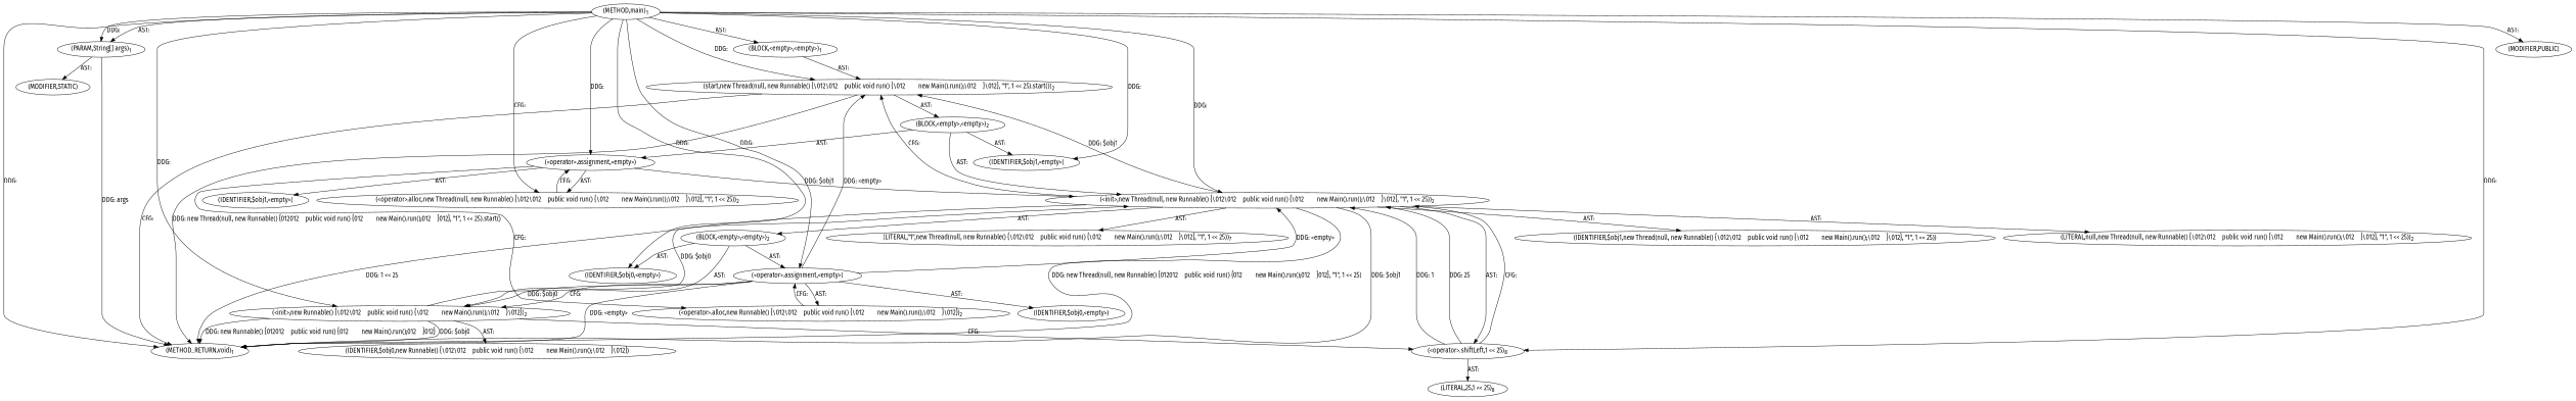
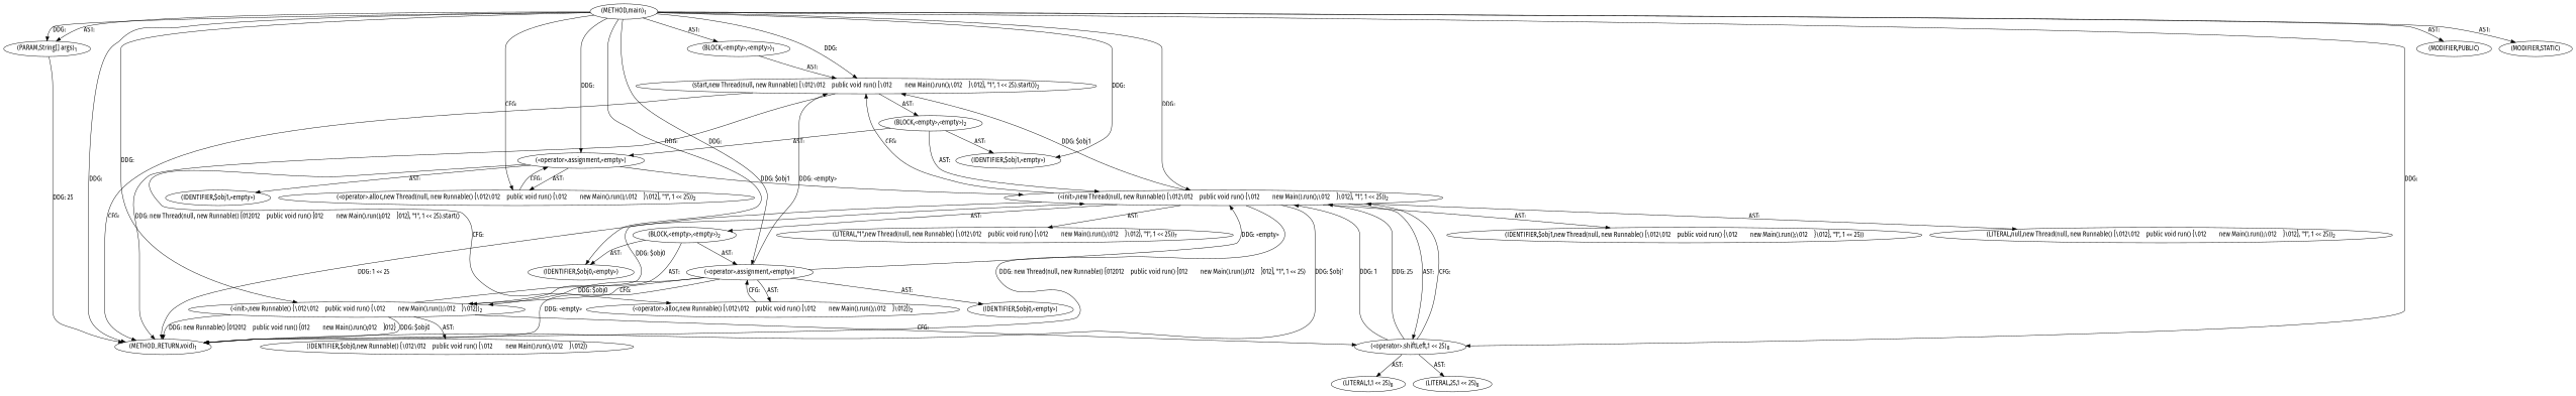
  digraph {
    fontname="Fira Sans"
    node [fontname="Fira Sans"]
    edge [fontname="Fira Sans"]
    n1 [label=<(METHOD,main)<SUB>1</SUB>>]
    n2 [label=<(PARAM,String[] args)<SUB>1</SUB>>]
    n3 [label=<(BLOCK,&lt;empty&gt;,&lt;empty&gt;)<SUB>1</SUB>>]
    n4 [label=<(start,new Thread(null, new Runnable() {\012\012    public void run() {\012        new Main().run();\012    }\012}, &quot;1&quot;, 1 &lt;&lt; 25).start())<SUB>2</SUB>>]
    n5 [label=<(&lt;operator&gt;.assignment,&lt;empty&gt;)>]
    n6 [label=<(&lt;operator&gt;.alloc,new Thread(null, new Runnable() {\012\012    public void run() {\012        new Main().run();\012    }\012}, &quot;1&quot;, 1 &lt;&lt; 25))<SUB>2</SUB>>]
    n7 [label=<(&lt;init&gt;,new Thread(null, new Runnable() {\012\012    public void run() {\012        new Main().run();\012    }\012}, &quot;1&quot;, 1 &lt;&lt; 25))<SUB>2</SUB>>]
    n8 [label=<(&lt;operator&gt;.assignment,&lt;empty&gt;)>]
    n9 [label=<(&lt;init&gt;,new Runnable() {\012\012    public void run() {\012        new Main().run();\012    }\012})<SUB>2</SUB>>]
    n10 [label=<(IDENTIFIER,$obj0,&lt;empty&gt;)>]
    n11 [label=<(&lt;operator&gt;.shiftLeft,1 &lt;&lt; 25)<SUB>8</SUB>>]
    n12 [label=<(IDENTIFIER,$obj1,&lt;empty&gt;)>]
    n13 [label=<(MODIFIER,PUBLIC)>]
    n14 [label=<(MODIFIER,STATIC)>]
    n15 [label=<(METHOD_RETURN,void)<SUB>1</SUB>>]
    n16 [label=<(BLOCK,&lt;empty&gt;,&lt;empty&gt;)<SUB>2</SUB>>]
    n17 [label=<(IDENTIFIER,$obj1,&lt;empty&gt;)>]
    n18 [label=<(&lt;operator&gt;.alloc,new Runnable() {\012\012    public void run() {\012        new Main().run();\012    }\012})<SUB>2</SUB>>]
    n19 [label=<(IDENTIFIER,$obj1,new Thread(null, new Runnable() {\012\012    public void run() {\012        new Main().run();\012    }\012}, &quot;1&quot;, 1 &lt;&lt; 25))>]
    n20 [label=<(LITERAL,null,new Thread(null, new Runnable() {\012\012    public void run() {\012        new Main().run();\012    }\012}, &quot;1&quot;, 1 &lt;&lt; 25))<SUB>2</SUB>>]
    n21 [label=<(BLOCK,&lt;empty&gt;,&lt;empty&gt;)<SUB>2</SUB>>]
    n22 [label=<(LITERAL,&quot;1&quot;,new Thread(null, new Runnable() {\012\012    public void run() {\012        new Main().run();\012    }\012}, &quot;1&quot;, 1 &lt;&lt; 25))<SUB>7</SUB>>]
    n23 [label=<(IDENTIFIER,$obj0,&lt;empty&gt;)>]
    n24 [label=<(IDENTIFIER,$obj0,new Runnable() {\012\012    public void run() {\012        new Main().run();\012    }\012})>]
+   n25 [label=<(LITERAL,1,1 &lt;&lt; 25)<SUB>8</SUB>>]
    n26 [label=<(LITERAL,25,1 &lt;&lt; 25)<SUB>8</SUB>>]
    n1 -> n2 [label="AST: "]
    n1 -> n2 [label="DDG: "]
    n1 -> n3 [label="AST: "]
    n1 -> n4 [label="DDG: "]
    n1 -> n5 [label="DDG: "]
    n1 -> n6 [label="CFG: "]
    n1 -> n7 [label="DDG: "]
    n1 -> n8 [label="DDG: "]
    n1 -> n9 [label="DDG: "]
    n1 -> n10 [label="DDG: "]
    n1 -> n11 [label="DDG: "]
    n1 -> n12 [label="DDG: "]
    n1 -> n13 [label="AST: "]
-   n2 -> n14 [label="AST: "]
+   n1 -> n14 [label="AST: "]
    n1 -> n15 [label="DDG: "]
-   n2 -> n15 [label="DDG: args"]
+   n2 -> n15 [label="DDG: 25"]
    n3 -> n4 [label="AST: "]
    n4 -> n15 [label="CFG: "]
    n4 -> n15 [label="DDG: new Thread(null, new Runnable() {\012\012    public void run() {\012        new Main().run();\012    }\012}, &quot;1&quot;, 1 &lt;&lt; 25).start()"]
    n4 -> n16 [label="AST: "]
    n5 -> n6 [label="AST: "]
    n5 -> n7 [label="DDG: $obj1"]
    n5 -> n17 [label="AST: "]
    n5 -> n18 [label="CFG: "]
    n6 -> n5 [label="CFG: "]
    n7 -> n4 [label="CFG: "]
    n7 -> n4 [label="DDG: $obj1"]
    n7 -> n11 [label="AST: "]
    n7 -> n15 [label="DDG: $obj1"]
    n7 -> n15 [label="DDG: 1 &lt;&lt; 25"]
    n7 -> n15 [label="DDG: new Thread(null, new Runnable() {\012\012    public void run() {\012        new Main().run();\012    }\012}, &quot;1&quot;, 1 &lt;&lt; 25)"]
    n7 -> n19 [label="AST: "]
    n7 -> n20 [label="AST: "]
    n7 -> n21 [label="AST: "]
    n7 -> n22 [label="AST: "]
    n8 -> n4 [label="DDG: &lt;empty&gt;"]
    n8 -> n7 [label="DDG: &lt;empty&gt;"]
    n8 -> n9 [label="CFG: "]
    n8 -> n9 [label="DDG: $obj0"]
    n8 -> n15 [label="DDG: &lt;empty&gt;"]
    n8 -> n18 [label="AST: "]
    n8 -> n23 [label="AST: "]
    n9 -> n7 [label="DDG: $obj0"]
    n9 -> n11 [label="CFG: "]
    n9 -> n15 [label="DDG: $obj0"]
    n9 -> n15 [label="DDG: new Runnable() {\012\012    public void run() {\012        new Main().run();\012    }\012}"]
    n9 -> n24 [label="AST: "]
    n11 -> n7 [label="CFG: "]
    n11 -> n7 [label="DDG: 1"]
    n11 -> n7 [label="DDG: 25"]
+   n11 -> n25 [label="AST: "]
    n11 -> n26 [label="AST: "]
    n16 -> n5 [label="AST: "]
    n16 -> n7 [label="AST: "]
    n16 -> n12 [label="AST: "]
    n18 -> n8 [label="CFG: "]
    n21 -> n8 [label="AST: "]
    n21 -> n9 [label="AST: "]
    n21 -> n10 [label="AST: "]
  }
